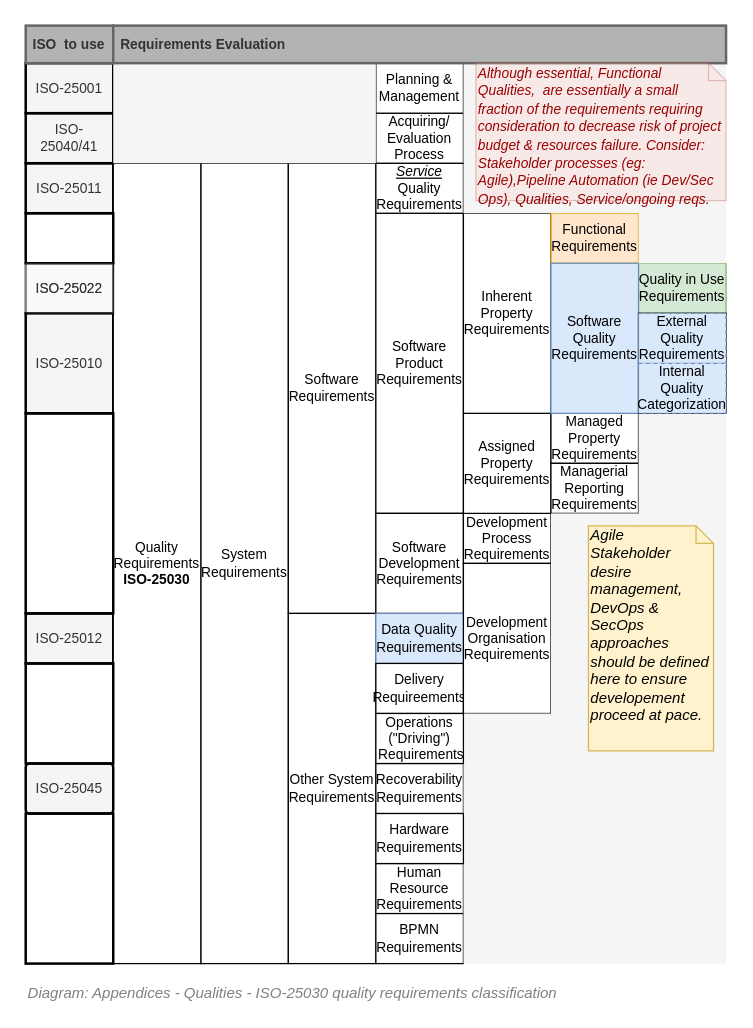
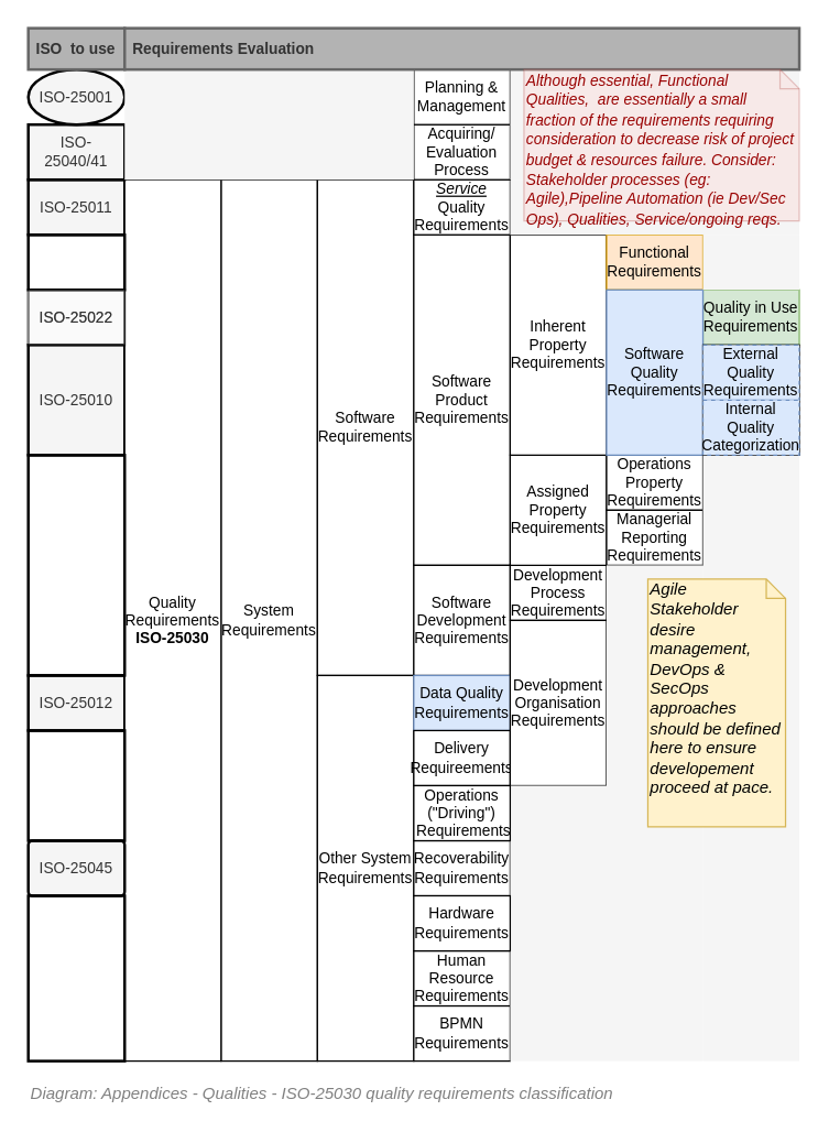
  <mxCell id="0" />
  <mxCell id="1" parent="0" />
  <mxCell id="2" value="System Requirements" style="rounded=0;whiteSpace=wrap;html=1;strokeColor=#000000;fontSize=11;" vertex="1" parent="1"><mxGeometry x="160" y="130" width="70" height="640" as="geometry" /></mxCell>
  <mxCell id="3" value="Software Requirements" style="rounded=0;whiteSpace=wrap;html=1;strokeColor=#000000;fontSize=11;" vertex="1" parent="1"><mxGeometry x="230" y="130" width="70" height="360" as="geometry" /></mxCell>
  <mxCell id="4" value="Software Product Requirements" style="rounded=0;whiteSpace=wrap;html=1;strokeColor=#000000;fontSize=11;" vertex="1" parent="1"><mxGeometry x="300" y="170" width="70" height="240" as="geometry" /></mxCell>
  <mxCell id="5" value="Software Development Requirements" style="rounded=0;whiteSpace=wrap;html=1;strokeColor=#000000;fontSize=11;" vertex="1" parent="1"><mxGeometry x="300" y="410" width="70" height="80" as="geometry" /></mxCell>
  <mxCell id="6" value="Other System Requirements" style="rounded=0;whiteSpace=wrap;html=1;strokeColor=#000000;fontSize=11;" vertex="1" parent="1"><mxGeometry x="230" y="490" width="70" height="280" as="geometry" /></mxCell>
  <mxCell id="7" value="Recoverability&lt;br&gt;Requirements" style="rounded=0;whiteSpace=wrap;html=1;strokeColor=#000000;fontSize=11;" vertex="1" parent="1"><mxGeometry x="300" y="610" width="70" height="40" as="geometry" /></mxCell>
  <mxCell id="8" value="Data Quality Requirements" style="rounded=0;whiteSpace=wrap;html=1;strokeColor=#6c8ebf;fontSize=11;fillColor=#dae8fc;" vertex="1" parent="1"><mxGeometry x="300" y="490" width="70" height="40" as="geometry" /></mxCell>
  <mxCell id="9" value="Human Resource Requirements" style="rounded=0;whiteSpace=wrap;html=1;strokeColor=#000000;fontSize=11;" vertex="1" parent="1"><mxGeometry x="300" y="690" width="70" height="40" as="geometry" /></mxCell>
  <mxCell id="10" value="BPMN Requirements" style="rounded=0;whiteSpace=wrap;html=1;strokeColor=#000000;fontSize=11;" vertex="1" parent="1"><mxGeometry x="300" y="730" width="70" height="40" as="geometry" /></mxCell>
  <mxCell id="11" value="Development Process Requirements" style="rounded=0;whiteSpace=wrap;html=1;strokeColor=#000000;fontSize=11;" vertex="1" parent="1"><mxGeometry x="370" y="410" width="70" height="40" as="geometry" /></mxCell>
  <mxCell id="12" value="Delivery Requireements" style="rounded=0;whiteSpace=wrap;html=1;strokeColor=#000000;fontSize=11;" vertex="1" parent="1"><mxGeometry x="300" y="530" width="70" height="40" as="geometry" /></mxCell>
  <mxCell id="13" value="Assigned Property Requirements" style="rounded=0;whiteSpace=wrap;html=1;strokeColor=#000000;fontSize=11;" vertex="1" parent="1"><mxGeometry x="370" y="330" width="70" height="80" as="geometry" /></mxCell>
- <mxCell id="14" value="Managed Property Requirements" style="rounded=0;whiteSpace=wrap;html=1;strokeColor=#000000;fontSize=11;" vertex="1" parent="1"><mxGeometry x="440" y="330" width="70" height="40" as="geometry" /></mxCell>
+ <mxCell id="14" value="Operations Property Requirements" style="rounded=0;whiteSpace=wrap;html=1;strokeColor=#000000;fontSize=11;" vertex="1" parent="1"><mxGeometry x="440" y="330" width="70" height="40" as="geometry" /></mxCell>
  <mxCell id="15" value="Managerial Reporting Requirements" style="rounded=0;whiteSpace=wrap;html=1;strokeColor=#000000;fontSize=11;" vertex="1" parent="1"><mxGeometry x="440" y="370" width="70" height="40" as="geometry" /></mxCell>
  <mxCell id="16" value="Inherent Property Requirements" style="rounded=0;whiteSpace=wrap;html=1;strokeColor=#000000;fontSize=11;" vertex="1" parent="1"><mxGeometry x="370" y="170" width="70" height="160" as="geometry" /></mxCell>
  <mxCell id="17" value="Quality in Use Requirements" style="rounded=0;whiteSpace=wrap;html=1;strokeColor=#82b366;fontSize=11;fillColor=#d5e8d4;" vertex="1" parent="1"><mxGeometry x="510" y="210" width="70" height="40" as="geometry" /></mxCell>
  <mxCell id="18" value="Functional Requirements" style="rounded=0;whiteSpace=wrap;html=1;strokeColor=#d79b00;fontSize=11;fillColor=#ffe6cc;" vertex="1" parent="1"><mxGeometry x="440" y="170" width="70" height="40" as="geometry" /></mxCell>
  <mxCell id="19" value="Development Organisation Requirements" style="rounded=0;whiteSpace=wrap;html=1;strokeColor=#000000;fontSize=11;" vertex="1" parent="1"><mxGeometry x="370" y="450" width="70" height="120" as="geometry" /></mxCell>
  <mxCell id="20" value="" style="rounded=0;whiteSpace=wrap;html=1;strokeColor=none;fontSize=11;fillColor=#f5f5f5;fontColor=#333333;" vertex="1" parent="1"><mxGeometry x="370" y="570" width="70" height="200" as="geometry" /></mxCell>
  <mxCell id="21" value="" style="rounded=0;whiteSpace=wrap;html=1;strokeColor=none;fontSize=11;fillColor=#f5f5f5;fontColor=#333333;" vertex="1" parent="1"><mxGeometry x="440" y="410" width="70" height="360" as="geometry" /></mxCell>
  <mxCell id="22" value="Software Quality Requirements" style="rounded=0;whiteSpace=wrap;html=1;strokeColor=#6c8ebf;fontSize=11;fillColor=#dae8fc;" vertex="1" parent="1"><mxGeometry x="440" y="210" width="70" height="120" as="geometry" /></mxCell>
  <mxCell id="23" value="" style="rounded=0;whiteSpace=wrap;html=1;strokeColor=none;fontSize=11;fillColor=#f5f5f5;fontColor=#333333;" vertex="1" parent="1"><mxGeometry x="510" y="330" width="70" height="440" as="geometry" /></mxCell>
  <mxCell id="24" value="&lt;i&gt;&lt;u&gt;Service&lt;/u&gt;&lt;/i&gt; Quality Requirements" style="rounded=0;whiteSpace=wrap;html=1;strokeColor=#000000;fontSize=11;" vertex="1" parent="1"><mxGeometry x="300" y="130" width="70" height="40" as="geometry" /></mxCell>
  <mxCell id="25" value="" style="rounded=0;whiteSpace=wrap;html=1;strokeColor=none;fontSize=11;fillColor=#f5f5f5;fontColor=#333333;" vertex="1" parent="1"><mxGeometry x="370" y="130" width="70" height="40" as="geometry" /></mxCell>
  <mxCell id="26" value="ISO-25011" style="rounded=0;whiteSpace=wrap;html=1;strokeColor=#000000;fontSize=11;fillColor=#f5f5f5;fontColor=#333333;align=center;absoluteArcSize=1;arcSize=6;strokeWidth=2;" vertex="1" parent="1"><mxGeometry x="20" y="130" width="70" height="40" as="geometry" /></mxCell>
  <mxCell id="27" value="ISO-25022" style="rounded=0;whiteSpace=wrap;html=1;strokeColor=#000000;fontSize=11;align=center;fillColor=#f5f5f5;fontColor=#333333;opacity=30;absoluteArcSize=1;arcSize=6;strokeWidth=2;" vertex="1" parent="1"><mxGeometry x="20" y="210" width="70" height="40" as="geometry" /></mxCell>
  <mxCell id="28" value="ISO-25010" style="rounded=0;whiteSpace=wrap;html=1;strokeColor=#000000;fontSize=11;fillColor=#f5f5f5;fontColor=#333333;align=center;absoluteArcSize=1;arcSize=6;strokeWidth=2;" vertex="1" parent="1"><mxGeometry x="20" y="250" width="70" height="80" as="geometry" /></mxCell>
  <mxCell id="29" value="ISO-25012" style="rounded=0;whiteSpace=wrap;html=1;strokeColor=#000000;fontSize=11;align=center;fillColor=#f5f5f5;fontColor=#333333;absoluteArcSize=1;arcSize=6;strokeWidth=2;" vertex="1" parent="1"><mxGeometry x="20" y="490" width="70" height="40" as="geometry" /></mxCell>
  <mxCell id="30" value="Quality Requirements&lt;br style=&quot;font-size: 11px&quot;&gt;&lt;b&gt;ISO-25030&lt;/b&gt;" style="rounded=0;whiteSpace=wrap;html=1;fontSize=11;" vertex="1" parent="1"><mxGeometry x="90" y="130" width="70" height="640" as="geometry" /></mxCell>
  <mxCell id="31" value="Acquiring/&lt;br&gt;Evaluation Process" style="rounded=0;whiteSpace=wrap;html=1;strokeColor=#000000;fontSize=11;" vertex="1" parent="1"><mxGeometry x="300" y="90" width="70" height="40" as="geometry" /></mxCell>
  <mxCell id="32" value="ISO-25040/41" style="rounded=0;whiteSpace=wrap;html=1;strokeColor=#000000;fontSize=11;fillColor=#f5f5f5;fontColor=#333333;align=center;absoluteArcSize=1;arcSize=6;strokeWidth=2;" vertex="1" parent="1"><mxGeometry x="20" y="90" width="70" height="40" as="geometry" /></mxCell>
  <mxCell id="33" value="" style="rounded=0;whiteSpace=wrap;html=1;strokeColor=#000000;fontSize=11;" vertex="1" parent="1"><mxGeometry x="510" y="250" width="70" height="80" as="geometry" /></mxCell>
  <mxCell id="34" value="External Quality Requirements" style="rounded=0;whiteSpace=wrap;html=1;strokeColor=#6c8ebf;fontSize=11;dashed=1;fillColor=#dae8fc;fixDash=1;" vertex="1" parent="1"><mxGeometry x="510" y="250" width="70" height="40" as="geometry" /></mxCell>
  <mxCell id="35" value="Internal Quality Categorization" style="rounded=0;whiteSpace=wrap;html=1;strokeColor=#6c8ebf;fontSize=11;dashed=1;fillColor=#dae8fc;fixDash=1;" vertex="1" parent="1"><mxGeometry x="510" y="290" width="70" height="40" as="geometry" /></mxCell>
  <mxCell id="36" value="Hardware Requirements" style="rounded=0;whiteSpace=wrap;html=1;strokeColor=#000000;fontSize=11;" vertex="1" parent="1"><mxGeometry x="300" y="650" width="70" height="40" as="geometry" /></mxCell>
  <mxCell id="37" value="ISO-25045" style="rounded=1;whiteSpace=wrap;html=1;strokeColor=#000000;fontSize=11;align=center;fillColor=#f5f5f5;fontColor=#333333;absoluteArcSize=1;arcSize=6;strokeWidth=2;" vertex="1" parent="1"><mxGeometry x="20" y="610" width="70" height="40" as="geometry" /></mxCell>
- <mxCell id="38" value="ISO-25001" style="rounded=0;whiteSpace=wrap;html=1;strokeColor=#000000;fontSize=11;fillColor=#f5f5f5;fontColor=#333333;align=center;absoluteArcSize=1;arcSize=6;strokeWidth=2;" vertex="1" parent="1"><mxGeometry x="20" y="50" width="70" height="40" as="geometry" /></mxCell>
+ <mxCell id="38" value="ISO-25001" style="ellipse;whiteSpace=wrap;html=1;strokeColor=#000000;fontSize=11;fillColor=#f5f5f5;fontColor=#333333;align=center;absoluteArcSize=1;arcSize=6;strokeWidth=2;" vertex="1" parent="1"><mxGeometry x="20" y="50" width="70" height="40" as="geometry" /></mxCell>
  <mxCell id="39" value="Planning &amp;amp; Management" style="rounded=0;whiteSpace=wrap;html=1;strokeColor=#000000;fontSize=11;" vertex="1" parent="1"><mxGeometry x="300" y="50" width="70" height="40" as="geometry" /></mxCell>
  <mxCell id="40" value="" style="rounded=0;whiteSpace=wrap;html=1;strokeColor=#000000;fontSize=11;fillColor=none;fontColor=#333333;strokeWidth=2;" vertex="1" parent="1"><mxGeometry x="20" y="170" width="70" height="40" as="geometry" /></mxCell>
  <mxCell id="41" value="" style="rounded=0;whiteSpace=wrap;html=1;strokeColor=#000000;fontSize=11;fillColor=none;fontColor=#333333;strokeWidth=2;" vertex="1" parent="1"><mxGeometry x="20" y="330" width="70" height="160" as="geometry" /></mxCell>
  <mxCell id="42" value="" style="rounded=0;whiteSpace=wrap;html=1;strokeColor=#000000;fontSize=11;fillColor=none;fontColor=#333333;strokeWidth=2;" vertex="1" parent="1"><mxGeometry x="20" y="530" width="70" height="80" as="geometry" /></mxCell>
  <mxCell id="43" value="" style="rounded=0;whiteSpace=wrap;html=1;strokeColor=#000000;fontSize=11;fillColor=none;fontColor=#333333;strokeWidth=2;" vertex="1" parent="1"><mxGeometry x="20" y="650" width="70" height="120" as="geometry" /></mxCell>
  <mxCell id="44" value="" style="rounded=0;whiteSpace=wrap;html=1;strokeColor=none;fontSize=11;fillColor=#f5f5f5;fontColor=#333333;" vertex="1" parent="1"><mxGeometry x="90" y="50" width="210" height="80" as="geometry" /></mxCell>
  <mxCell id="45" value="" style="rounded=0;whiteSpace=wrap;html=1;strokeColor=none;fontSize=11;fillColor=#f5f5f5;fontColor=#333333;" vertex="1" parent="1"><mxGeometry x="370" y="50" width="210" height="80" as="geometry" /></mxCell>
  <mxCell id="46" value="" style="rounded=0;whiteSpace=wrap;html=1;strokeColor=none;fontSize=11;fillColor=#f5f5f5;fontColor=#333333;" vertex="1" parent="1"><mxGeometry x="440" y="130" width="140" height="40" as="geometry" /></mxCell>
  <mxCell id="47" value="" style="rounded=0;whiteSpace=wrap;html=1;strokeColor=none;fontSize=11;fillColor=#f5f5f5;fontColor=#333333;" vertex="1" parent="1"><mxGeometry x="510" y="170" width="70" height="40" as="geometry" /></mxCell>
  <mxCell id="48" value="ISO-25022" style="rounded=0;whiteSpace=wrap;html=1;strokeColor=#000000;fontSize=11;align=center;fillColor=#f5f5f5;fontColor=#333333;opacity=30;absoluteArcSize=1;arcSize=6;strokeWidth=2;" vertex="1" parent="1"><mxGeometry x="20" y="210" width="70" height="40" as="geometry" /></mxCell>
  <mxCell id="49" value="Operations&lt;br&gt;(&quot;Driving&quot;)&lt;br&gt;&amp;nbsp;Requirements" style="rounded=0;whiteSpace=wrap;html=1;strokeColor=#000000;fontSize=11;" vertex="1" parent="1"><mxGeometry x="300" y="570" width="70" height="40" as="geometry" /></mxCell>
  <mxCell id="50" value="&lt;font style=&quot;font-size: 11px&quot;&gt;ISO&amp;nbsp;&amp;nbsp;to use&lt;br&gt;&lt;/font&gt;" style="text;strokeColor=#666666;fillColor=#B3B3B3;html=1;fontSize=12;fontStyle=1;verticalAlign=middle;align=left;shadow=0;glass=0;comic=0;spacing=6;fontColor=#333333;strokeWidth=2;" vertex="1" parent="1"><mxGeometry x="20" y="20" width="70" height="30" as="geometry" /></mxCell>
  <mxCell id="51" value="&lt;font style=&quot;font-size: 11px&quot;&gt;Requirements Evaluation&lt;br&gt;&lt;/font&gt;" style="text;strokeColor=#666666;fillColor=#B3B3B3;html=1;fontSize=12;fontStyle=1;verticalAlign=middle;align=left;shadow=0;glass=0;comic=0;spacing=6;fontColor=#333333;strokeWidth=2;" vertex="1" parent="1"><mxGeometry x="90" y="20" width="490" height="30" as="geometry" /></mxCell>
  <mxCell id="52" value="Agile &lt;br&gt;Stakeholder desire management,&amp;nbsp;&lt;br&gt;DevOps &amp;amp; SecOps&lt;br&gt;approaches should be defined here to ensure developement proceed at pace." style="shape=note;whiteSpace=wrap;html=1;size=14;verticalAlign=top;align=left;spacingTop=-6;strokeColor=#d6b656;strokeWidth=1;fillColor=#fff2cc;fontStyle=2" vertex="1" parent="1"><mxGeometry x="470" y="420" width="100" height="180" as="geometry" /></mxCell>
  <mxCell id="53" value="&lt;font style=&quot;line-height: 90% ; font-size: 11px&quot; color=&quot;#990000&quot;&gt;Although essential, Functional Qualities,&amp;nbsp; are essentially a small fraction of the requirements requiring consideration to decrease risk of project budget &amp;amp; resources failure. Consider: Stakeholder processes (eg: Agile),Pipeline Automation (ie Dev/Sec Ops), Qualities, Service/ongoing reqs.&lt;/font&gt;" style="shape=note;whiteSpace=wrap;html=1;size=14;verticalAlign=top;align=left;spacingTop=-6;strokeColor=#b85450;strokeWidth=1;fillColor=#f8cecc;opacity=33;fontStyle=2;" vertex="1" parent="1"><mxGeometry x="380" y="50" width="200" height="110" as="geometry" /></mxCell>
  <mxCell id="54" value="&lt;font style=&quot;font-size: 12px&quot;&gt;Diagram: Appendices - Qualities - ISO-25030 quality requirements classification&lt;/font&gt;" style="text;strokeColor=none;fillColor=none;html=1;fontSize=24;fontStyle=2;verticalAlign=middle;align=left;shadow=0;glass=0;comic=0;opacity=30;fontColor=#808080;" vertex="1" parent="1"><mxGeometry x="20" y="780" width="520" height="20" as="geometry" /></mxCell>
